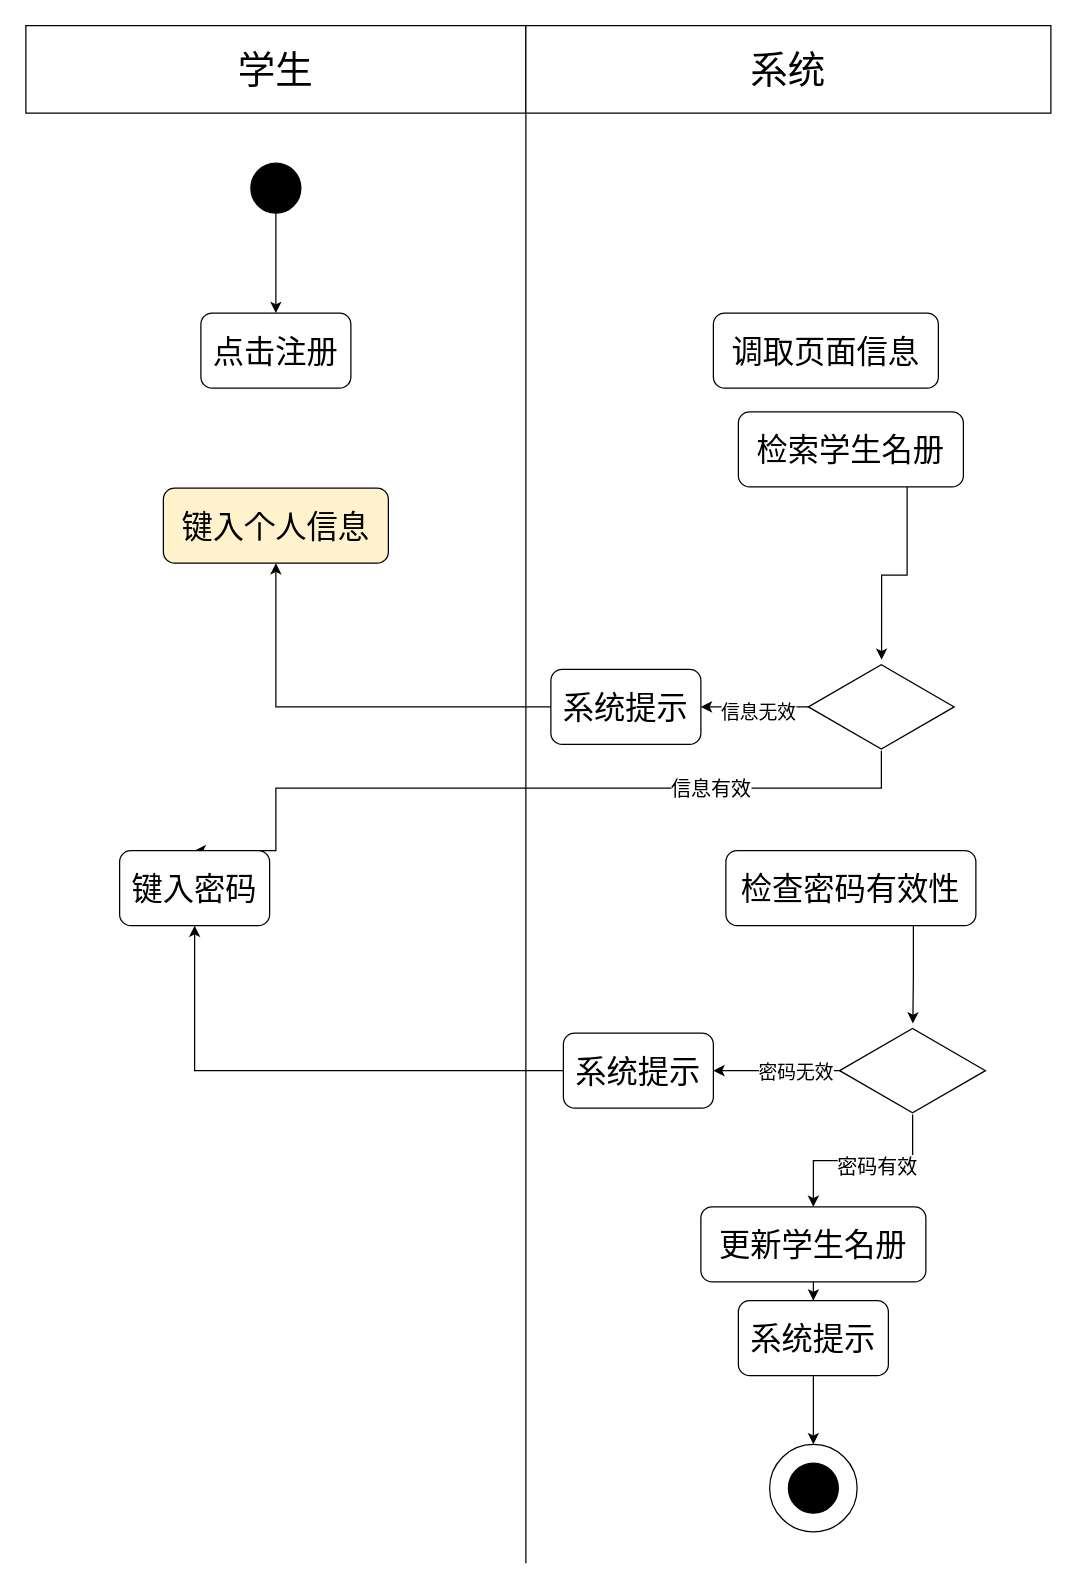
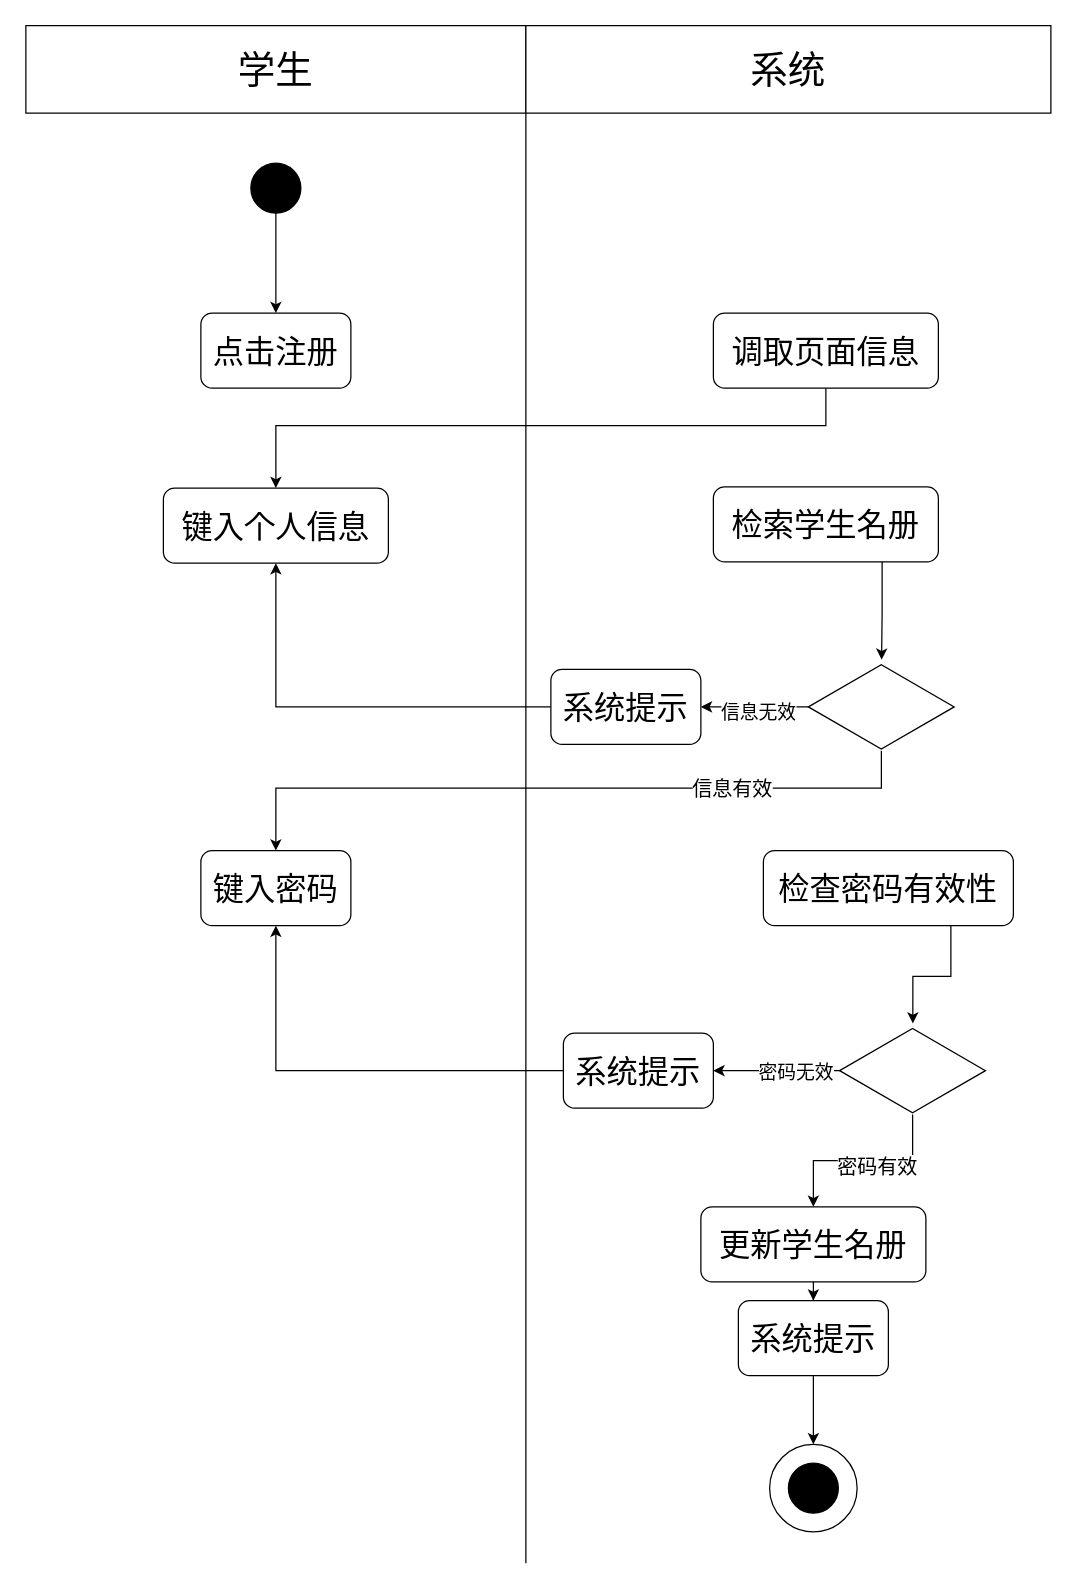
  <mxCell id="0" />
  <mxCell id="1" parent="0" />
  <mxCell id="2" value="" style="endArrow=none;html=1;rounded=0;" edge="1" parent="1"><mxGeometry width="50" height="50" relative="1" as="geometry"><mxPoint x="420" y="1250" as="sourcePoint" /><mxPoint x="420" as="targetPoint" y="20" /></mxGeometry></mxCell>
  <mxCell id="3" value="&lt;font style=&quot;font-size: 30px;&quot;&gt;学生&lt;/font&gt;" style="rounded=0;whiteSpace=wrap;html=1;" vertex="1" parent="1"><mxGeometry width="400" height="70" as="geometry" x="20" y="20" /></mxCell>
  <mxCell id="4" value="&lt;font style=&quot;font-size: 30px;&quot;&gt;系统&lt;/font&gt;" style="rounded=0;whiteSpace=wrap;html=1;" vertex="1" parent="1"><mxGeometry x="420" width="420" height="70" as="geometry" y="20" /></mxCell>
  <mxCell id="5" style="edgeStyle=orthogonalEdgeStyle;rounded=0;orthogonalLoop=1;jettySize=auto;html=1;entryX=0.5;entryY=0;entryDx=0;entryDy=0;" edge="1" parent="1" source="6" target="7"><mxGeometry relative="1" as="geometry" /></mxCell>
  <mxCell id="6" value="" style="ellipse;whiteSpace=wrap;html=1;aspect=fixed;shadow=0;fillColor=#000000;" vertex="1" parent="1"><mxGeometry x="200" y="130" width="40" height="40" as="geometry" /></mxCell>
  <mxCell id="7" value="&lt;font style=&quot;font-size: 25px;&quot;&gt;点击注册&lt;/font&gt;" style="rounded=1;whiteSpace=wrap;html=1;" vertex="1" parent="1"><mxGeometry x="160" y="250" width="120" height="60" as="geometry" /></mxCell>
+ <mxCell id="8" style="edgeStyle=orthogonalEdgeStyle;rounded=0;orthogonalLoop=1;jettySize=auto;html=1;entryX=0.5;entryY=0;entryDx=0;entryDy=0;" edge="1" parent="1" source="9" target="10"><mxGeometry relative="1" as="geometry"><Array as="points"><mxPoint x="660" y="340" /><mxPoint x="220" y="340" /></Array></mxGeometry></mxCell>
  <mxCell id="9" value="&lt;font style=&quot;font-size: 25px;&quot;&gt;调取页面信息&lt;/font&gt;" style="rounded=1;whiteSpace=wrap;html=1;" vertex="1" parent="1"><mxGeometry x="570" y="250" width="180" height="60" as="geometry" /></mxCell>
- <mxCell id="10" value="&lt;font style=&quot;font-size: 25px;&quot;&gt;键入个人信息&lt;/font&gt;" style="rounded=1;whiteSpace=wrap;html=1;fillColor=#fff2cc;" vertex="1" parent="1"><mxGeometry x="130" y="390" width="180" height="60" as="geometry" /></mxCell>
- <mxCell id="11" value="&lt;font style=&quot;font-size: 25px;&quot;&gt;检索学生名册&lt;/font&gt;" style="rounded=1;whiteSpace=wrap;html=1;" vertex="1" parent="1"><mxGeometry x="590" y="329" width="180" height="60" as="geometry" /></mxCell>
+ <mxCell id="10" value="&lt;font style=&quot;font-size: 25px;&quot;&gt;键入个人信息&lt;/font&gt;" style="rounded=1;whiteSpace=wrap;html=1;" vertex="1" parent="1"><mxGeometry x="130" y="390" width="180" height="60" as="geometry" /></mxCell>
+ <mxCell id="11" value="&lt;font style=&quot;font-size: 25px;&quot;&gt;检索学生名册&lt;/font&gt;" style="rounded=1;whiteSpace=wrap;html=1;" vertex="1" parent="1"><mxGeometry x="570" y="389" width="180" height="60" as="geometry" /></mxCell>
  <mxCell id="12" style="edgeStyle=orthogonalEdgeStyle;rounded=0;orthogonalLoop=1;jettySize=auto;html=1;entryX=1;entryY=0.5;entryDx=0;entryDy=0;" edge="1" parent="1" source="16" target="18"><mxGeometry relative="1" as="geometry" /></mxCell>
  <mxCell id="13" value="信息无效" style="edgeLabel;html=1;align=center;verticalAlign=middle;resizable=0;points=[];fontSize=15;" vertex="1" connectable="0" parent="12"><mxGeometry x="-0.042" y="3" relative="1" as="geometry"><mxPoint as="offset" /></mxGeometry></mxCell>
  <mxCell id="14" style="edgeStyle=orthogonalEdgeStyle;rounded=0;orthogonalLoop=1;jettySize=auto;html=1;entryX=0.5;entryY=0;entryDx=0;entryDy=0;" edge="1" parent="1" source="16" target="20"><mxGeometry relative="1" as="geometry"><Array as="points"><mxPoint x="704" y="630" /><mxPoint x="220" y="630" /></Array></mxGeometry></mxCell>
  <mxCell id="15" value="信息有效" style="edgeLabel;html=1;align=center;verticalAlign=middle;resizable=0;points=[];fontSize=16;" vertex="1" connectable="0" parent="14"><mxGeometry x="-0.47" relative="1" as="geometry"><mxPoint as="offset" /></mxGeometry></mxCell>
  <mxCell id="16" value="" style="html=1;whiteSpace=wrap;aspect=fixed;shape=isoRectangle;" vertex="1" parent="1"><mxGeometry x="646" y="530" width="116.67" height="70" as="geometry" /></mxCell>
  <mxCell id="17" style="edgeStyle=orthogonalEdgeStyle;rounded=0;orthogonalLoop=1;jettySize=auto;html=1;entryX=0.5;entryY=1;entryDx=0;entryDy=0;" edge="1" parent="1" source="18" target="10"><mxGeometry relative="1" as="geometry" /></mxCell>
  <mxCell id="18" value="&lt;font style=&quot;font-size: 25px;&quot;&gt;系统提示&lt;/font&gt;" style="rounded=1;whiteSpace=wrap;html=1;" vertex="1" parent="1"><mxGeometry x="440" y="535" width="120" height="60" as="geometry" /></mxCell>
  <mxCell id="19" style="edgeStyle=orthogonalEdgeStyle;rounded=0;orthogonalLoop=1;jettySize=auto;html=1;exitX=0.75;exitY=1;exitDx=0;exitDy=0;entryX=0.502;entryY=-0.039;entryDx=0;entryDy=0;entryPerimeter=0;" edge="1" parent="1" source="11" target="16"><mxGeometry relative="1" as="geometry" /></mxCell>
- <mxCell id="20" value="&lt;font style=&quot;font-size: 25px;&quot;&gt;键入密码&lt;/font&gt;" style="rounded=1;whiteSpace=wrap;html=1;" vertex="1" parent="1"><mxGeometry x="95" y="680" width="120" height="60" as="geometry" /></mxCell>
- <mxCell id="21" value="&lt;font style=&quot;font-size: 25px;&quot;&gt;检查密码有效性&lt;/font&gt;" style="rounded=1;whiteSpace=wrap;html=1;" vertex="1" parent="1"><mxGeometry x="580" y="680" width="200" height="60" as="geometry" /></mxCell>
+ <mxCell id="20" value="&lt;font style=&quot;font-size: 25px;&quot;&gt;键入密码&lt;/font&gt;" style="rounded=1;whiteSpace=wrap;html=1;" vertex="1" parent="1"><mxGeometry x="160" y="680" width="120" height="60" as="geometry" /></mxCell>
+ <mxCell id="21" value="&lt;font style=&quot;font-size: 25px;&quot;&gt;检查密码有效性&lt;/font&gt;" style="rounded=1;whiteSpace=wrap;html=1;" vertex="1" parent="1"><mxGeometry x="610" y="680" width="200" height="60" as="geometry" /></mxCell>
  <mxCell id="22" style="edgeStyle=orthogonalEdgeStyle;rounded=0;orthogonalLoop=1;jettySize=auto;html=1;entryX=1;entryY=0.5;entryDx=0;entryDy=0;" edge="1" source="26" target="28" parent="1"><mxGeometry relative="1" as="geometry" /></mxCell>
  <mxCell id="23" value="密码无效" style="edgeLabel;html=1;align=center;verticalAlign=middle;resizable=0;points=[];fontSize=15;" vertex="1" connectable="0" parent="22"><mxGeometry x="-0.293" relative="1" as="geometry"><mxPoint as="offset" /></mxGeometry></mxCell>
  <mxCell id="24" style="edgeStyle=orthogonalEdgeStyle;rounded=0;orthogonalLoop=1;jettySize=auto;html=1;entryX=0.5;entryY=0;entryDx=0;entryDy=0;" edge="1" parent="1" source="26" target="31"><mxGeometry relative="1" as="geometry" /></mxCell>
  <mxCell id="25" value="密码有效" style="edgeLabel;html=1;align=center;verticalAlign=middle;resizable=0;points=[];fontSize=16;" vertex="1" connectable="0" parent="24"><mxGeometry x="-0.143" y="4" relative="1" as="geometry"><mxPoint as="offset" /></mxGeometry></mxCell>
  <mxCell id="26" value="" style="html=1;whiteSpace=wrap;aspect=fixed;shape=isoRectangle;" vertex="1" parent="1"><mxGeometry x="671" y="821" width="116.67" height="70" as="geometry" /></mxCell>
  <mxCell id="27" style="edgeStyle=orthogonalEdgeStyle;rounded=0;orthogonalLoop=1;jettySize=auto;html=1;entryX=0.5;entryY=1;entryDx=0;entryDy=0;" edge="1" parent="1" source="28" target="20"><mxGeometry relative="1" as="geometry" /></mxCell>
  <mxCell id="28" value="&lt;font style=&quot;font-size: 25px;&quot;&gt;系统提示&lt;/font&gt;" style="rounded=1;whiteSpace=wrap;html=1;" vertex="1" parent="1"><mxGeometry x="450" y="826" width="120" height="60" as="geometry" /></mxCell>
  <mxCell id="29" style="edgeStyle=orthogonalEdgeStyle;rounded=0;orthogonalLoop=1;jettySize=auto;html=1;exitX=0.75;exitY=1;exitDx=0;exitDy=0;entryX=0.502;entryY=-0.039;entryDx=0;entryDy=0;entryPerimeter=0;" edge="1" source="21" target="26" parent="1"><mxGeometry relative="1" as="geometry" /></mxCell>
  <mxCell id="30" style="edgeStyle=orthogonalEdgeStyle;rounded=0;orthogonalLoop=1;jettySize=auto;html=1;entryX=0.5;entryY=0;entryDx=0;entryDy=0;" edge="1" parent="1" source="31" target="33"><mxGeometry relative="1" as="geometry" /></mxCell>
  <mxCell id="31" value="&lt;font style=&quot;font-size: 25px;&quot;&gt;更新学生名册&lt;/font&gt;" style="rounded=1;whiteSpace=wrap;html=1;" vertex="1" parent="1"><mxGeometry x="560" y="965" width="180" height="60" as="geometry" /></mxCell>
  <mxCell id="32" value="" style="edgeStyle=orthogonalEdgeStyle;rounded=0;orthogonalLoop=1;jettySize=auto;html=1;" edge="1" parent="1" source="33" target="35"><mxGeometry relative="1" as="geometry" /></mxCell>
  <mxCell id="33" value="&lt;font style=&quot;font-size: 25px;&quot;&gt;系统提示&lt;/font&gt;" style="rounded=1;whiteSpace=wrap;html=1;" vertex="1" parent="1"><mxGeometry x="590" y="1040" width="120" height="60" as="geometry" /></mxCell>
  <mxCell id="34" value="" style="ellipse;whiteSpace=wrap;html=1;aspect=fixed;shadow=0;fillColor=#000000;" vertex="1" parent="1"><mxGeometry x="630" y="1170" width="40" height="40" as="geometry" /></mxCell>
  <mxCell id="35" value="" style="ellipse;whiteSpace=wrap;html=1;aspect=fixed;fillColor=none;" vertex="1" parent="1"><mxGeometry x="615" y="1155" width="70" height="70" as="geometry" /></mxCell>
